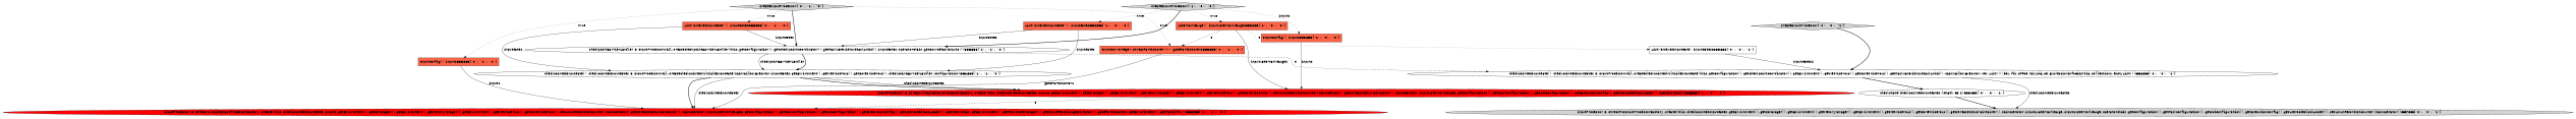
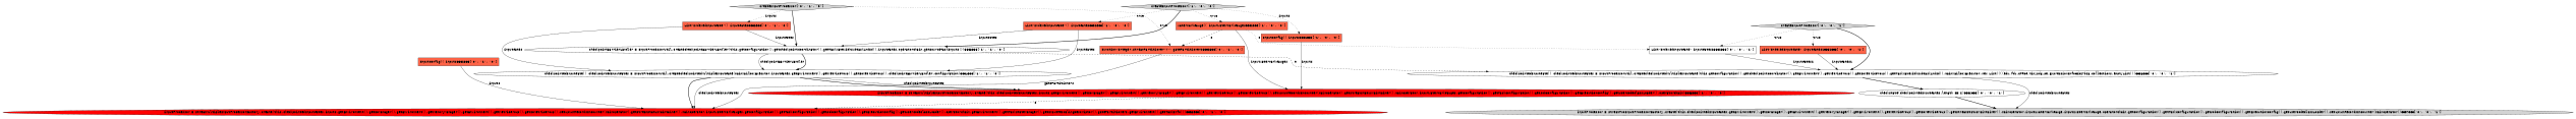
  digraph {
    fontname="DejaVu Sans Mono"
    node [fillcolor=tomato fontname="DejaVu Sans Mono" shape=box style=filled]
    edge [fontname="DejaVu Sans Mono" style=solid]
    n1 [label="List<IndexedInputGate>(( inputGates@@@2@@@['1', '0', '0']"]
    n2 [fillcolor=white label="CheckpointedInputGate(( checkpointedInputGates = InputProcessorUtil.createCheckpointedMultipleInputGate(mainMailboxExecutor,inputGates,getEnvironment().getMetricGroup().getIOMetricGroup(),checkpointBarrierHandler,configuration)@@@4@@@['1', '1', '0']" shape=ellipse]
    n3 [fillcolor=white label="checkpointBarrierHandler = InputProcessorUtil.createCheckpointBarrierHandler(this,getConfiguration(),getCheckpointCoordinator(),getTaskNameWithSubtaskAndId(),inputGates,operatorChain.getSourceTaskInputs())@@@3@@@['1', '1', '0']" shape=ellipse]
    n4 [fillcolor=red label="inputProcessor = StreamMultipleInputProcessorFactory.create(this,checkpointedInputGates,inputs,getEnvironment().getIOManager(),getEnvironment().getMemoryManager(),getEnvironment().getMetricGroup().getIOMetricGroup(),setupNumRecordsInCounter(mainOperator),getStreamStatusMaintainer(),mainOperator,inputWatermarkGauges,getConfiguration(),getTaskConfiguration(),getJobConfiguration(),getExecutionConfig(),getUserCodeClassLoader(),operatorChain,getEnvironment().getTaskStateManager().getInputRescalingDescriptor(),gatePartitioners,getEnvironment().getTaskInfo())@@@5@@@['0', '1', '0']" shape=ellipse]
    n5 [fillcolor=red label="inputProcessor = StreamMultipleInputProcessorFactory.create(this,checkpointedInputGates,inputs,getEnvironment().getIOManager(),getEnvironment().getMemoryManager(),getEnvironment().getMetricGroup().getIOMetricGroup(),setupNumRecordsInCounter(mainOperator),getStreamStatusMaintainer(),mainOperator,inputWatermarkGauges,getConfiguration(),getTaskConfiguration(),getJobConfiguration(),getExecutionConfig(),getUserCodeClassLoader(),operatorChain)@@@5@@@['1', '0', '0']" shape=ellipse]
    n6 [fillcolor=white label="CheckpointedInputGate(( checkpointedInputGates = InputProcessorUtil.createCheckpointedMultipleInputGate(this,getConfiguration(),getCheckpointCoordinator(),getEnvironment().getMetricGroup().getIOMetricGroup(),getTaskNameWithSubtaskAndId(),mainMailboxExecutor,new List((((edu.fdu.CPPDG.tinypdg.pe.ExpressionInfo@1b27b2a,Collections.emptyList())@@@3@@@['0', '0', '1']" shape=ellipse]
    n7 [fillcolor=white label="checkState(checkpointedInputGates.length == 2)@@@6@@@['0', '0', '1']" shape=ellipse]
    n8 [fillcolor=lightgray label="inputProcessor = StreamTwoInputProcessorFactory.create(this,checkpointedInputGates,getEnvironment().getIOManager(),getEnvironment().getMemoryManager(),getEnvironment().getMetricGroup().getIOMetricGroup(),getStreamStatusMaintainer(),mainOperator,input1WatermarkGauge,input2WatermarkGauge,operatorChain,getConfiguration(),getTaskConfiguration(),getJobConfiguration(),getExecutionConfig(),getUserCodeClassLoader(),setupNumRecordsInCounter(mainOperator))@@@7@@@['0', '0', '1']" shape=ellipse]
    n9 [label="Function<Integer,StreamPartitioner<?>> gatePartitioners@@@2@@@['0', '1', '0']"]
    n10 [label="WatermarkGauge(( inputWatermarkGauges@@@2@@@['1', '0', '0']"]
    n11 [fillcolor=white label="List<IndexedInputGate> inputGates2@@@2@@@['0', '0', '1']"]
    n12 [fillcolor=lightgray label="createInputProcessor['0', '1', '0']" shape=diamond]
    n13 [label="InputConfig(( inputs@@@2@@@['0', '1', '0']"]
    n14 [label="List<IndexedInputGate>(( inputGates@@@2@@@['0', '1', '0']"]
+   n15 [label="List<IndexedInputGate> inputGates1@@@2@@@['0', '0', '1']"]
    n16 [label="InputConfig(( inputs@@@2@@@['1', '0', '0']"]
    n17 [fillcolor=lightgray label="createInputProcessor['0', '0', '1']" shape=diamond]
    n18 [fillcolor=lightgray label="createInputProcessor['1', '0', '0']" shape=diamond]
    n1 -> n2 [label=inputGates]
    n1 -> n3 [label=inputGates]
    n2 -> n4 [style=bold]
    n2 -> n4 [label=checkpointedInputGates]
    n2 -> n5 [style=bold]
    n2 -> n5 [label=checkpointedInputGates]
    n3 -> n2 [label=checkpointBarrierHandler]
    n3 -> n2 [style=bold]
    n3 -> n6 [label=0 style=dashed]
    n5 -> n4 [label=0 style=dashed]
    n6 -> n7 [style=bold]
    n6 -> n8 [label=checkpointedInputGates]
    n7 -> n8 [style=bold]
    n9 -> n4 [label=gatePartitioners]
    n10 -> n5 [label=inputWatermarkGauges]
    n10 -> n9 [label=0 style=dashed]
    n10 -> n11 [label=0 style=dotted]
    n11 -> n6 [label=inputGates2]
    n12 -> n3 [style=bold]
    n12 -> n9 [label=true style=dotted]
-   n12 -> n13 [label=true style=dotted]
-   n12 -> n14 [label=true style=dotted]
+   n12 -> n14 [label=inputs style=dotted]
    n13 -> n4 [label=inputs]
    n14 -> n2 [label=inputGates]
    n14 -> n3 [label=inputGates]
+   n15 -> n6 [label=inputGates1]
    n16 -> n5 [label=inputs]
    n17 -> n6 [style=bold]
+   n17 -> n11 [label=true style=dotted]
+   n17 -> n15 [label=true style=dotted]
    n18 -> n1 [label=true style=dotted]
    n18 -> n3 [style=bold]
    n18 -> n10 [label=true style=dotted]
    n18 -> n16 [label=inputs style=dotted]
  }
